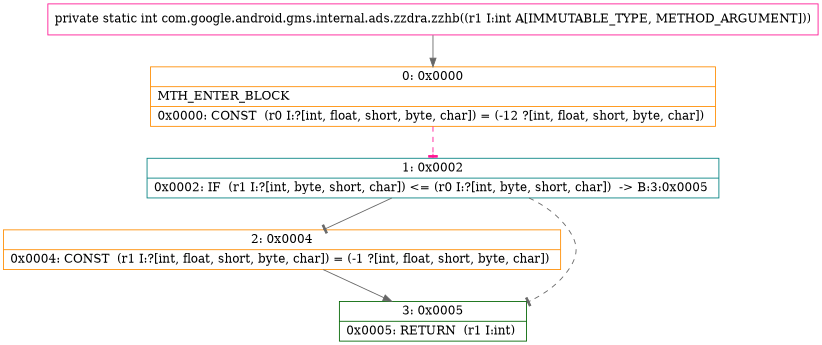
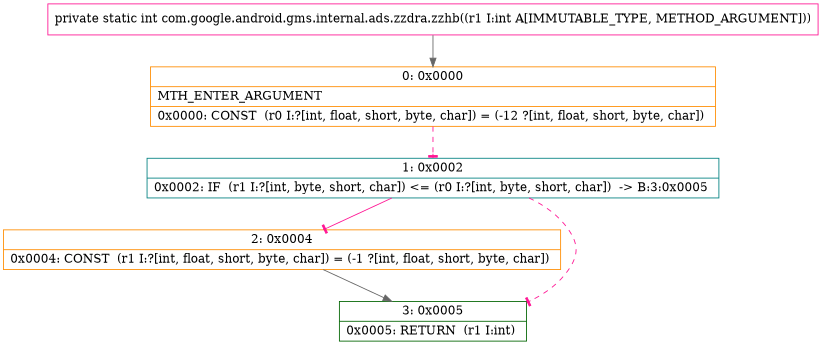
  digraph {
    node [color=darkorange shape=record]
    edge [arrowhead=tee color=gray40 style=solid]
-   n1 [label="{0\:\ 0x0000|MTH_ENTER_BLOCK\l|0x0000: CONST  (r0 I:?[int, float, short, byte, char]) = (\-12 ?[int, float, short, byte, char]) \l}"]
+   n1 [label="{0\:\ 0x0000|MTH_ENTER_ARGUMENT\l|0x0000: CONST  (r0 I:?[int, float, short, byte, char]) = (\-12 ?[int, float, short, byte, char]) \l}"]
    n2 [color=teal label="{1\:\ 0x0002|0x0002: IF  (r1 I:?[int, byte, short, char]) \<= (r0 I:?[int, byte, short, char])  \-\> B:3:0x0005 \l}"]
    n3 [label="{2\:\ 0x0004|0x0004: CONST  (r1 I:?[int, float, short, byte, char]) = (\-1 ?[int, float, short, byte, char]) \l}"]
    n4 [color=darkgreen label="{3\:\ 0x0005|0x0005: RETURN  (r1 I:int) \l}"]
    n5 [color=deeppink label="{private static int com.google.android.gms.internal.ads.zzdra.zzhb((r1 I:int A[IMMUTABLE_TYPE, METHOD_ARGUMENT])) }"]
    n1 -> n2 [color=deeppink style=dashed]
-   n2 -> n3
-   n2 -> n4 [style=dashed]
+   n2 -> n3 [color=deeppink]
+   n2 -> n4 [color=deeppink style=dashed]
    n3 -> n4 [arrowhead=normal]
    n5 -> n1 [arrowhead=normal]
  }
